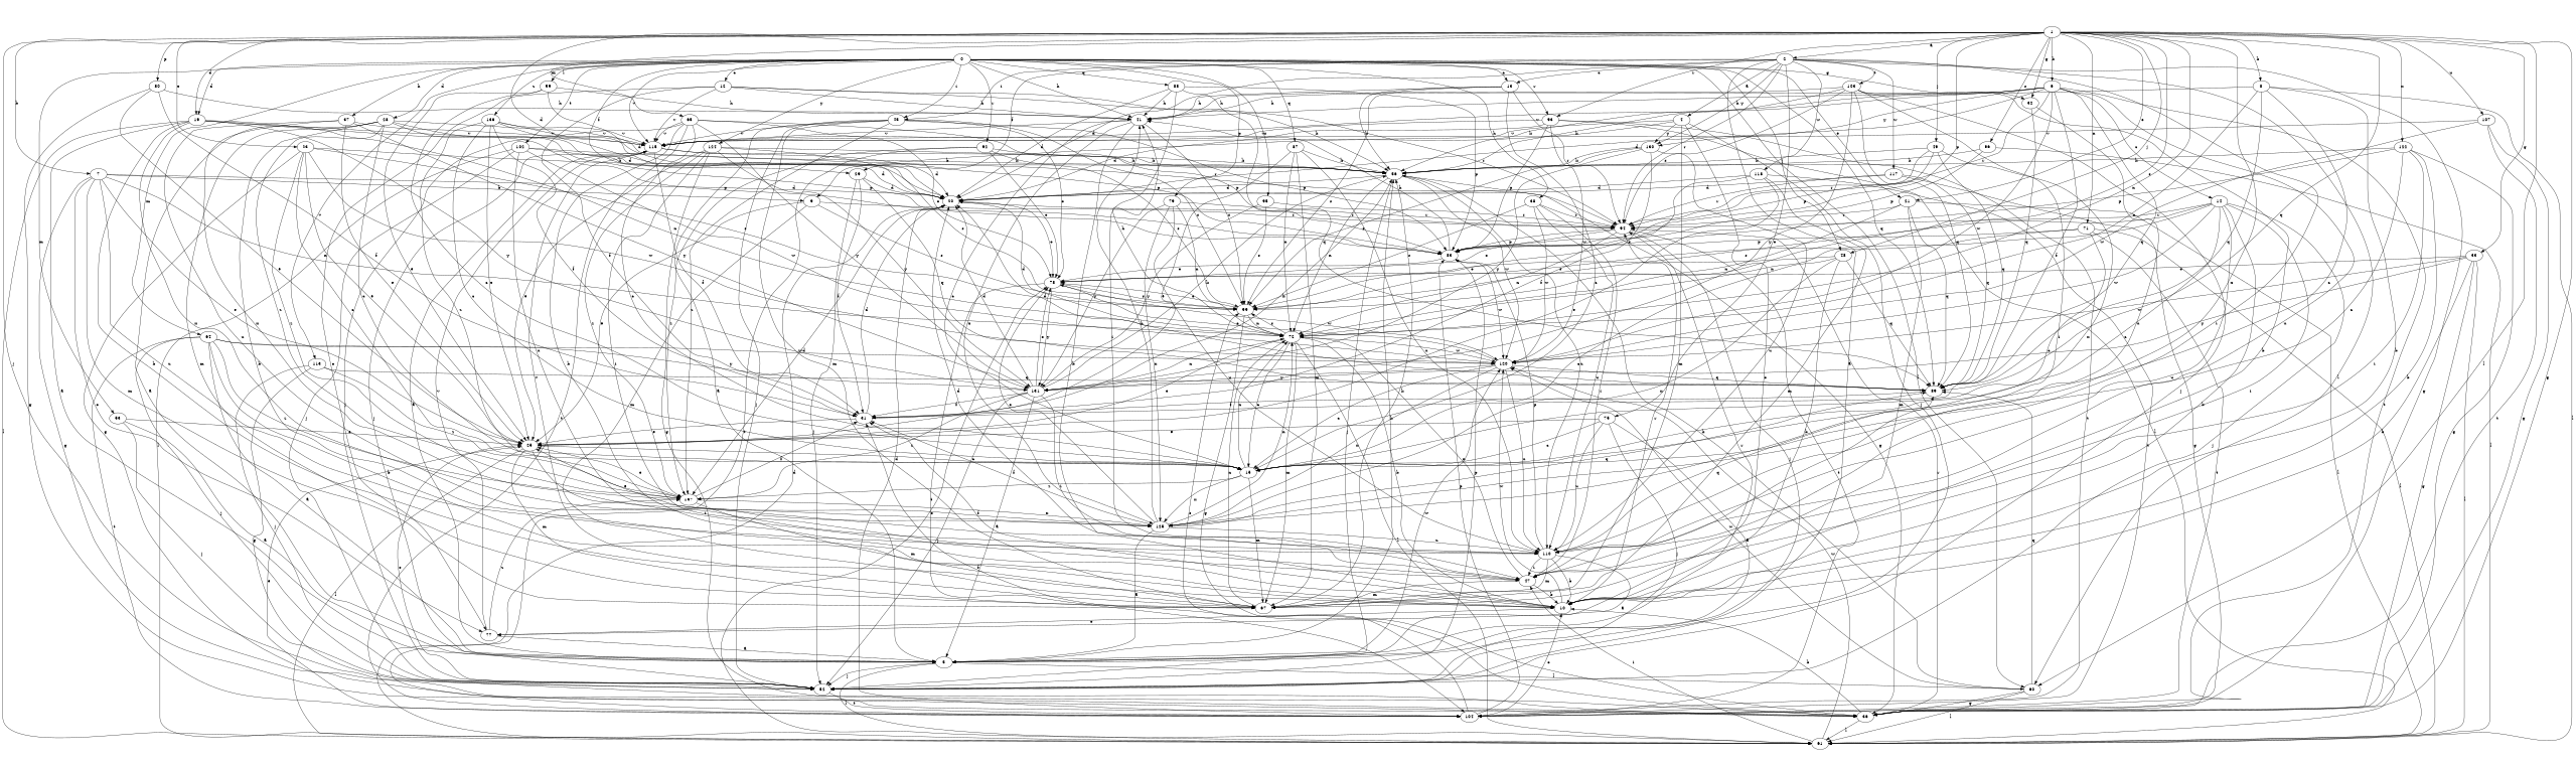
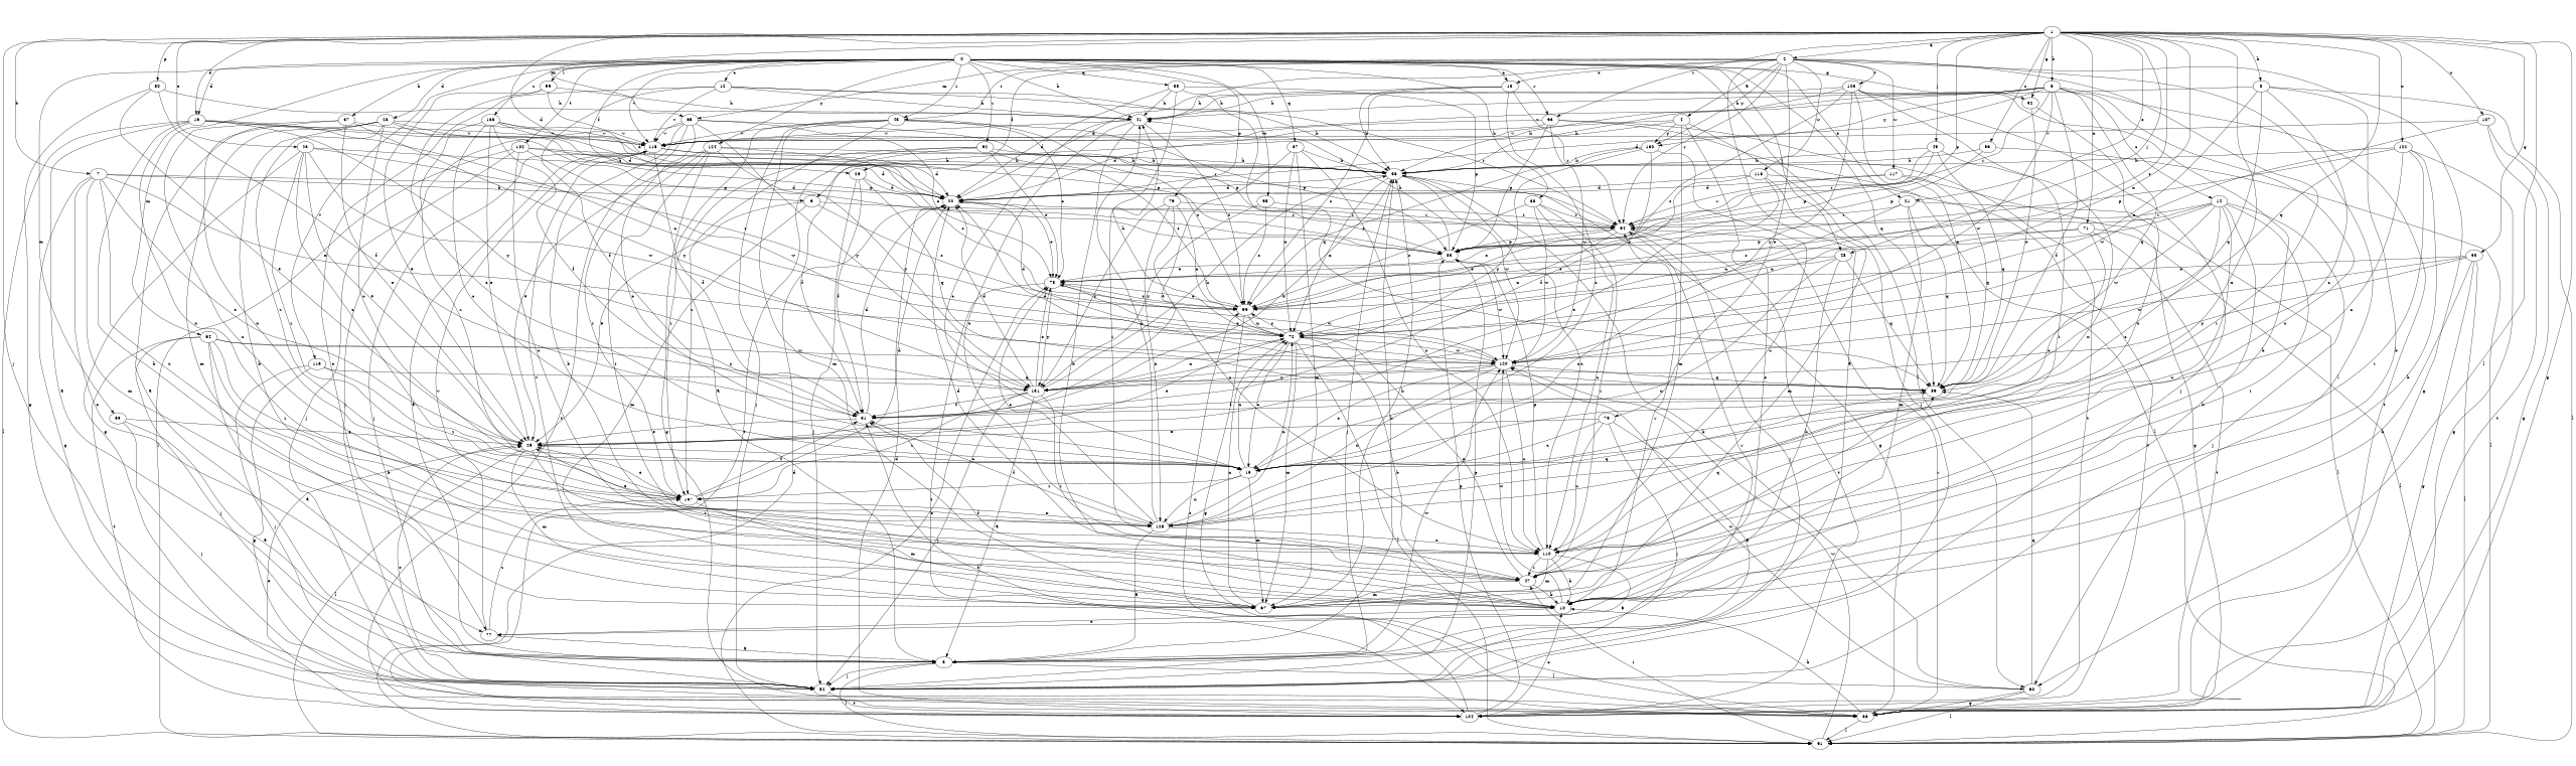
  strict digraph {
    0
    12
    13
    n4 [label=28]
    19
    21
    29
    32
    37
    38
    41
    45
    48
    59
    60
    n16 [label=53]
    64
    79
    87
    88
    89
    92
    93
    95
    102
    113
    115
    n28 [label=124]
    136
    94
    77
    56
    31
    99
    15
    20
    83
    5
    67
    10
    137
    72
    125
    61
    131
    52
    110
    25
    47
    120
    78
    36
    104
    1
    2
    6
    7
    8
    23
    33
    49
    65
    71
    80
    96
    107
    122
    4
    75
    103
    117
    118
    130
    14
    9
    0 -> 12 [label=c]
    0 -> 13 [label=c]
    0 -> n4 [label=d]
    0 -> 19 [label=d]
    0 -> 21 [label=e]
    0 -> 29 [label=f]
    0 -> 32 [label=g]
    0 -> 37 [label=h]
    0 -> 38 [label=h]
    0 -> 41 [label=h]
    0 -> 45 [label=i]
    0 -> 48 [label=j]
    0 -> 59 [label=l]
    0 -> 60 [label=l]
    0 -> n16 [label=m]
    0 -> 64 [label=m]
    0 -> 79 [label=p]
    0 -> 87 [label=q]
    0 -> 88 [label=q]
    0 -> 89 [label=q]
    0 -> 92 [label=r]
    0 -> 93 [label=r]
    0 -> 95 [label=s]
    0 -> 102 [label=t]
    0 -> 113 [label=v]
    0 -> 115 [label=v]
    0 -> n28 [label=y]
    0 -> 136 [label=z]
    12 -> 41 [label=h]
    12 -> 115 [label=v]
    12 -> 94 [label=r]
    12 -> 77 [label=o]
    12 -> 56 [label=k]
    12 -> 31 [label=f]
    13 -> 41 [label=h]
    13 -> 94 [label=r]
    13 -> 56 [label=k]
    13 -> 99 [label=s]
    13 -> 15 [label=c]
    n4 -> 115 [label=v]
    n4 -> 15 [label=c]
    n4 -> 20 [label=d]
    n4 -> 83 [label=p]
    n4 -> 5 [label=a]
    n4 -> 67 [label=m]
    n4 -> 10 [label=b]
    n4 -> 137 [label=z]
    19 -> 115 [label=v]
    19 -> 83 [label=p]
    19 -> 5 [label=a]
    19 -> 10 [label=b]
    19 -> 72 [label=n]
    19 -> 125 [label=x]
    19 -> 61 [label=l]
    19 -> 131 [label=y]
    21 -> 89 [label=q]
    21 -> 94 [label=r]
    21 -> 67 [label=m]
    21 -> 72 [label=n]
    21 -> 61 [label=l]
    29 -> 89 [label=q]
    29 -> 31 [label=f]
    29 -> 20 [label=d]
    29 -> 52 [label=j]
-   32 -> 89 [label=q]
+   32 -> 89 [label=o]
    32 -> 110 [label=u]
    37 -> 115 [label=v]
    37 -> 125 [label=x]
    37 -> 131 [label=y]
    37 -> 110 [label=u]
    37 -> 25 [label=e]
    38 -> 94 [label=r]
    38 -> 99 [label=s]
    38 -> 110 [label=u]
    38 -> 47 [label=i]
    38 -> 120 [label=w]
    41 -> 115 [label=v]
    41 -> 99 [label=s]
    41 -> 15 [label=c]
    41 -> 10 [label=b]
    41 -> 125 [label=x]
    45 -> 115 [label=v]
    45 -> 99 [label=s]
    45 -> 83 [label=p]
    45 -> 5 [label=a]
    45 -> 67 [label=m]
    45 -> 137 [label=z]
    45 -> 52 [label=j]
    45 -> 78 [label=o]
    48 -> 89 [label=q]
    48 -> 15 [label=c]
    48 -> 10 [label=b]
    48 -> 125 [label=x]
    48 -> 78 [label=o]
    59 -> 41 [label=h]
    59 -> 15 [label=c]
    59 -> 20 [label=d]
    59 -> 25 [label=e]
    60 -> 89 [label=q]
    60 -> 56 [label=k]
    60 -> 61 [label=l]
    60 -> 120 [label=w]
    60 -> 36 [label=g]
    n16 -> 5 [label=a]
    n16 -> 52 [label=j]
    n16 -> 25 [label=e]
    64 -> 5 [label=a]
    64 -> 10 [label=b]
    64 -> 137 [label=z]
    64 -> 131 [label=y]
    64 -> 52 [label=j]
    64 -> 120 [label=w]
    64 -> 104 [label=t]
    79 -> 94 [label=r]
    79 -> 72 [label=n]
    79 -> 125 [label=x]
    79 -> 131 [label=y]
    79 -> 110 [label=u]
    87 -> 56 [label=k]
    87 -> 67 [label=m]
    87 -> 72 [label=n]
    87 -> 110 [label=u]
    87 -> 25 [label=e]
    88 -> 41 [label=h]
    88 -> 89 [label=q]
    88 -> 20 [label=d]
    88 -> 83 [label=p]
    88 -> 47 [label=i]
    89 -> 31 [label=f]
    89 -> 20 [label=d]
    92 -> 56 [label=k]
+   92 -> 31 [label=f]
    92 -> 99 [label=s]
    92 -> 137 [label=z]
    92 -> 78 [label=o]
    92 -> 104 [label=t]
    93 -> 115 [label=v]
    93 -> 20 [label=d]
    93 -> 83 [label=p]
    93 -> 61 [label=l]
    93 -> 120 [label=w]
    93 -> 104 [label=t]
    95 -> 94 [label=r]
    95 -> 99 [label=s]
    95 -> 131 [label=y]
    102 -> 56 [label=k]
    102 -> 20 [label=d]
    102 -> 61 [label=l]
    102 -> 52 [label=j]
    102 -> 110 [label=u]
    102 -> 120 [label=w]
    113 -> 89 [label=q]
    113 -> 137 [label=z]
    113 -> 52 [label=j]
    113 -> 36 [label=g]
    115 -> 56 [label=k]
    115 -> 31 [label=f]
    115 -> 20 [label=d]
    115 -> 5 [label=a]
    115 -> 52 [label=j]
    n28 -> 56 [label=k]
    n28 -> 99 [label=s]
    n28 -> 137 [label=z]
    n28 -> 131 [label=y]
    n28 -> 25 [label=e]
    n28 -> 47 [label=i]
    n28 -> 36 [label=g]
    136 -> 115 [label=v]
    136 -> 94 [label=r]
    136 -> 31 [label=f]
    136 -> 15 [label=c]
    136 -> 83 [label=p]
    136 -> 137 [label=z]
    136 -> 25 [label=e]
    94 -> 83 [label=p]
    94 -> 72 [label=n]
    94 -> 52 [label=j]
    94 -> 78 [label=o]
    94 -> 104 [label=t]
    77 -> 115 [label=v]
    77 -> 5 [label=a]
    77 -> 137 [label=z]
    56 -> 20 [label=d]
    56 -> 72 [label=n]
    56 -> 52 [label=j]
    56 -> 110 [label=u]
    56 -> 120 [label=w]
    56 -> 36 [label=g]
    31 -> 56 [label=k]
    31 -> 20 [label=d]
    31 -> 25 [label=e]
    99 -> 72 [label=n]
    99 -> 78 [label=o]
    99 -> 36 [label=g]
    15 -> 67 [label=m]
    15 -> 137 [label=z]
    15 -> 72 [label=n]
    15 -> 125 [label=x]
    20 -> 94 [label=r]
    20 -> 78 [label=o]
    83 -> 41 [label=h]
    83 -> 120 [label=w]
    83 -> 78 [label=o]
    5 -> 60 [label=l]
    5 -> 94 [label=r]
    5 -> 56 [label=k]
    5 -> 61 [label=l]
    5 -> 52 [label=j]
    5 -> 120 [label=w]
    67 -> 115 [label=v]
    67 -> 56 [label=k]
    67 -> 72 [label=n]
    10 -> 94 [label=r]
    10 -> 77 [label=o]
    10 -> 31 [label=f]
    10 -> 120 [label=w]
    137 -> 31 [label=f]
-   20 -> 137 [label=d]
+   137 -> 20 [label=d]
    137 -> 67 [label=m]
    137 -> 125 [label=x]
    137 -> 25 [label=e]
    72 -> 41 [label=h]
    72 -> 99 [label=s]
    72 -> 15 [label=c]
    72 -> 20 [label=d]
    72 -> 67 [label=m]
    72 -> 10 [label=b]
    72 -> 61 [label=l]
    72 -> 25 [label=e]
    72 -> 120 [label=w]
    125 -> 41 [label=h]
    125 -> 89 [label=q]
    125 -> 31 [label=f]
    125 -> 5 [label=a]
    125 -> 72 [label=n]
    125 -> 110 [label=u]
    125 -> 25 [label=e]
    125 -> 78 [label=o]
    61 -> 20 [label=d]
    61 -> 47 [label=i]
    61 -> 120 [label=w]
    61 -> 78 [label=o]
    131 -> 56 [label=k]
    131 -> 31 [label=f]
    131 -> 20 [label=d]
    131 -> 5 [label=a]
    131 -> 137 [label=z]
    131 -> 72 [label=n]
    131 -> 52 [label=j]
    131 -> 47 [label=i]
    131 -> 78 [label=o]
    52 -> 83 [label=p]
    52 -> 25 [label=e]
    52 -> 104 [label=t]
    110 -> 89 [label=q]
    110 -> 83 [label=p]
    110 -> 5 [label=a]
    110 -> 67 [label=m]
    110 -> 10 [label=b]
    110 -> 47 [label=i]
    25 -> 15 [label=c]
    25 -> 67 [label=m]
    25 -> 61 [label=l]
    25 -> 47 [label=i]
    47 -> 20 [label=d]
    47 -> 67 [label=m]
    47 -> 10 [label=b]
    47 -> 72 [label=n]
    120 -> 89 [label=q]
    120 -> 15 [label=c]
    120 -> 125 [label=x]
    120 -> 131 [label=y]
    120 -> 110 [label=u]
    120 -> 78 [label=o]
    78 -> 99 [label=s]
    78 -> 131 [label=y]
    78 -> 120 [label=w]
    78 -> 104 [label=t]
    36 -> 94 [label=r]
    36 -> 31 [label=f]
    36 -> 10 [label=b]
    36 -> 61 [label=l]
    104 -> 99 [label=s]
    104 -> 20 [label=d]
    104 -> 83 [label=p]
    104 -> 10 [label=o]
    104 -> 25 [label=e]
    1 -> 19 [label=d]
    1 -> 21 [label=e]
    1 -> 32 [label=g]
    1 -> 48 [label=j]
    1 -> 60 [label=l]
    1 -> 89 [label=q]
    1 -> 93 [label=r]
    1 -> 99 [label=s]
    1 -> 20 [label=d]
    1 -> 83 [label=p]
    1 -> 72 [label=n]
    1 -> 125 [label=x]
    1 -> 52 [label=j]
    1 -> 36 [label=g]
    1 -> 2 [label=a]
    1 -> 6 [label=b]
    1 -> 7 [label=b]
    1 -> 8 [label=b]
    1 -> 23 [label=e]
    1 -> 33 [label=g]
    1 -> 49 [label=j]
    1 -> 65 [label=m]
    1 -> 71 [label=n]
    1 -> 80 [label=p]
    1 -> 96 [label=s]
    1 -> 107 [label=u]
    1 -> 122 [label=x]
    2 -> 13 [label=c]
    2 -> 29 [label=f]
    2 -> 45 [label=i]
    2 -> 60 [label=l]
    2 -> 94 [label=r]
    2 -> 20 [label=d]
    2 -> 5 [label=a]
    2 -> 47 [label=i]
    2 -> 36 [label=g]
+   2 -> 65 [label=m]
    2 -> 4 [label=a]
    2 -> 75 [label=o]
    2 -> 103 [label=t]
    2 -> 117 [label=w]
    2 -> 118 [label=w]
    2 -> 130 [label=y]
    6 -> 41 [label=h]
    6 -> 89 [label=q]
    6 -> 115 [label=v]
    6 -> 94 [label=r]
    6 -> 56 [label=k]
    6 -> 31 [label=f]
    6 -> 20 [label=d]
    6 -> 110 [label=u]
    6 -> 120 [label=w]
    6 -> 104 [label=t]
    6 -> 130 [label=y]
    6 -> 14 [label=c]
    7 -> 77 [label=o]
    7 -> 20 [label=d]
    7 -> 67 [label=m]
    7 -> 72 [label=n]
    7 -> 110 [label=u]
    7 -> 25 [label=e]
    7 -> 36 [label=g]
    7 -> 9 [label=b]
    8 -> 41 [label=h]
    8 -> 89 [label=q]
    8 -> 15 [label=c]
    8 -> 10 [label=b]
    8 -> 72 [label=n]
    8 -> 61 [label=l]
    23 -> 56 [label=k]
    23 -> 99 [label=s]
    23 -> 15 [label=c]
    23 -> 137 [label=z]
    23 -> 25 [label=e]
    23 -> 120 [label=w]
    23 -> 36 [label=g]
    33 -> 10 [label=b]
    33 -> 61 [label=l]
    33 -> 131 [label=y]
    33 -> 120 [label=w]
    33 -> 78 [label=o]
    33 -> 36 [label=g]
    49 -> 89 [label=q]
    49 -> 94 [label=r]
    49 -> 56 [label=k]
    49 -> 83 [label=p]
    49 -> 125 [label=x]
    65 -> 115 [label=v]
    65 -> 15 [label=c]
    65 -> 83 [label=p]
    65 -> 10 [label=b]
    65 -> 131 [label=y]
    65 -> 52 [label=j]
    65 -> 78 [label=o]
    65 -> 104 [label=t]
    71 -> 99 [label=s]
    71 -> 15 [label=c]
    71 -> 83 [label=p]
    71 -> 61 [label=l]
    71 -> 104 [label=t]
    80 -> 41 [label=h]
    80 -> 31 [label=f]
    80 -> 25 [label=e]
    80 -> 36 [label=g]
    96 -> 56 [label=k]
    96 -> 83 [label=p]
    96 -> 61 [label=l]
    107 -> 115 [label=v]
    107 -> 120 [label=w]
    107 -> 36 [label=g]
    107 -> 104 [label=t]
    122 -> 56 [label=k]
    122 -> 15 [label=c]
    122 -> 83 [label=p]
    122 -> 10 [label=b]
    122 -> 47 [label=i]
    122 -> 36 [label=g]
    4 -> 115 [label=v]
    4 -> 77 [label=o]
    4 -> 67 [label=m]
    4 -> 52 [label=j]
    4 -> 130 [label=y]
    4 -> 9 [label=b]
    75 -> 15 [label=c]
    75 -> 5 [label=a]
    75 -> 52 [label=j]
    75 -> 110 [label=u]
    75 -> 25 [label=e]
    103 -> 41 [label=h]
    103 -> 89 [label=q]
    103 -> 56 [label=k]
-   103 -> 94 [label=s]
+   103 -> 99 [label=s]
    103 -> 10 [label=b]
    103 -> 131 [label=y]
    103 -> 52 [label=j]
    103 -> 47 [label=i]
    117 -> 89 [label=q]
    117 -> 94 [label=r]
    117 -> 20 [label=d]
    117 -> 36 [label=g]
    118 -> 99 [label=s]
    118 -> 20 [label=d]
    118 -> 67 [label=m]
    118 -> 25 [label=e]
    118 -> 104 [label=t]
    130 -> 56 [label=k]
    130 -> 31 [label=f]
    130 -> 99 [label=s]
    130 -> 131 [label=y]
    130 -> 110 [label=u]
    14 -> 94 [label=r]
    14 -> 99 [label=s]
    14 -> 15 [label=c]
    14 -> 10 [label=b]
    14 -> 72 [label=n]
    14 -> 52 [label=j]
    14 -> 110 [label=u]
    14 -> 47 [label=i]
    14 -> 120 [label=w]
    9 -> 94 [label=r]
    9 -> 99 [label=s]
    9 -> 67 [label=m]
    9 -> 25 [label=e]
  }
